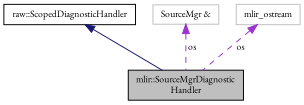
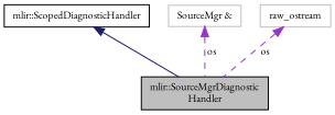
  digraph {
    fontname="EB Garamond"
    node [color=black fontname="EB Garamond" fontsize=10 shape=record]
    edge [color=darkorchid3 dir=back fontname="EB Garamond" fontsize=10 labelfontname=Helvetica labelfontsize=10 style=dashed]
    n1 [fillcolor=grey75 fontcolor=black height=0.2 label="mlir::SourceMgrDiagnostic\lHandler" style=filled width=0.4]
-   n2 [height=0.2 label="raw::ScopedDiagnosticHandler" width=0.4]
+   n2 [height=0.2 label="mlir::ScopedDiagnosticHandler" width=0.4]
    n3 [color=grey75 height=0.2 label="SourceMgr &" width=0.4]
-   n4 [color=grey75 height=0.2 label=mlir_ostream width=0.4]
+   n4 [color=grey75 height=0.2 label=raw_ostream width=0.4]
    n2 -> n1 [color=midnightblue style=solid]
    n3 -> n1 [label=" os"]
    n4 -> n1 [label=" os"]
  }
